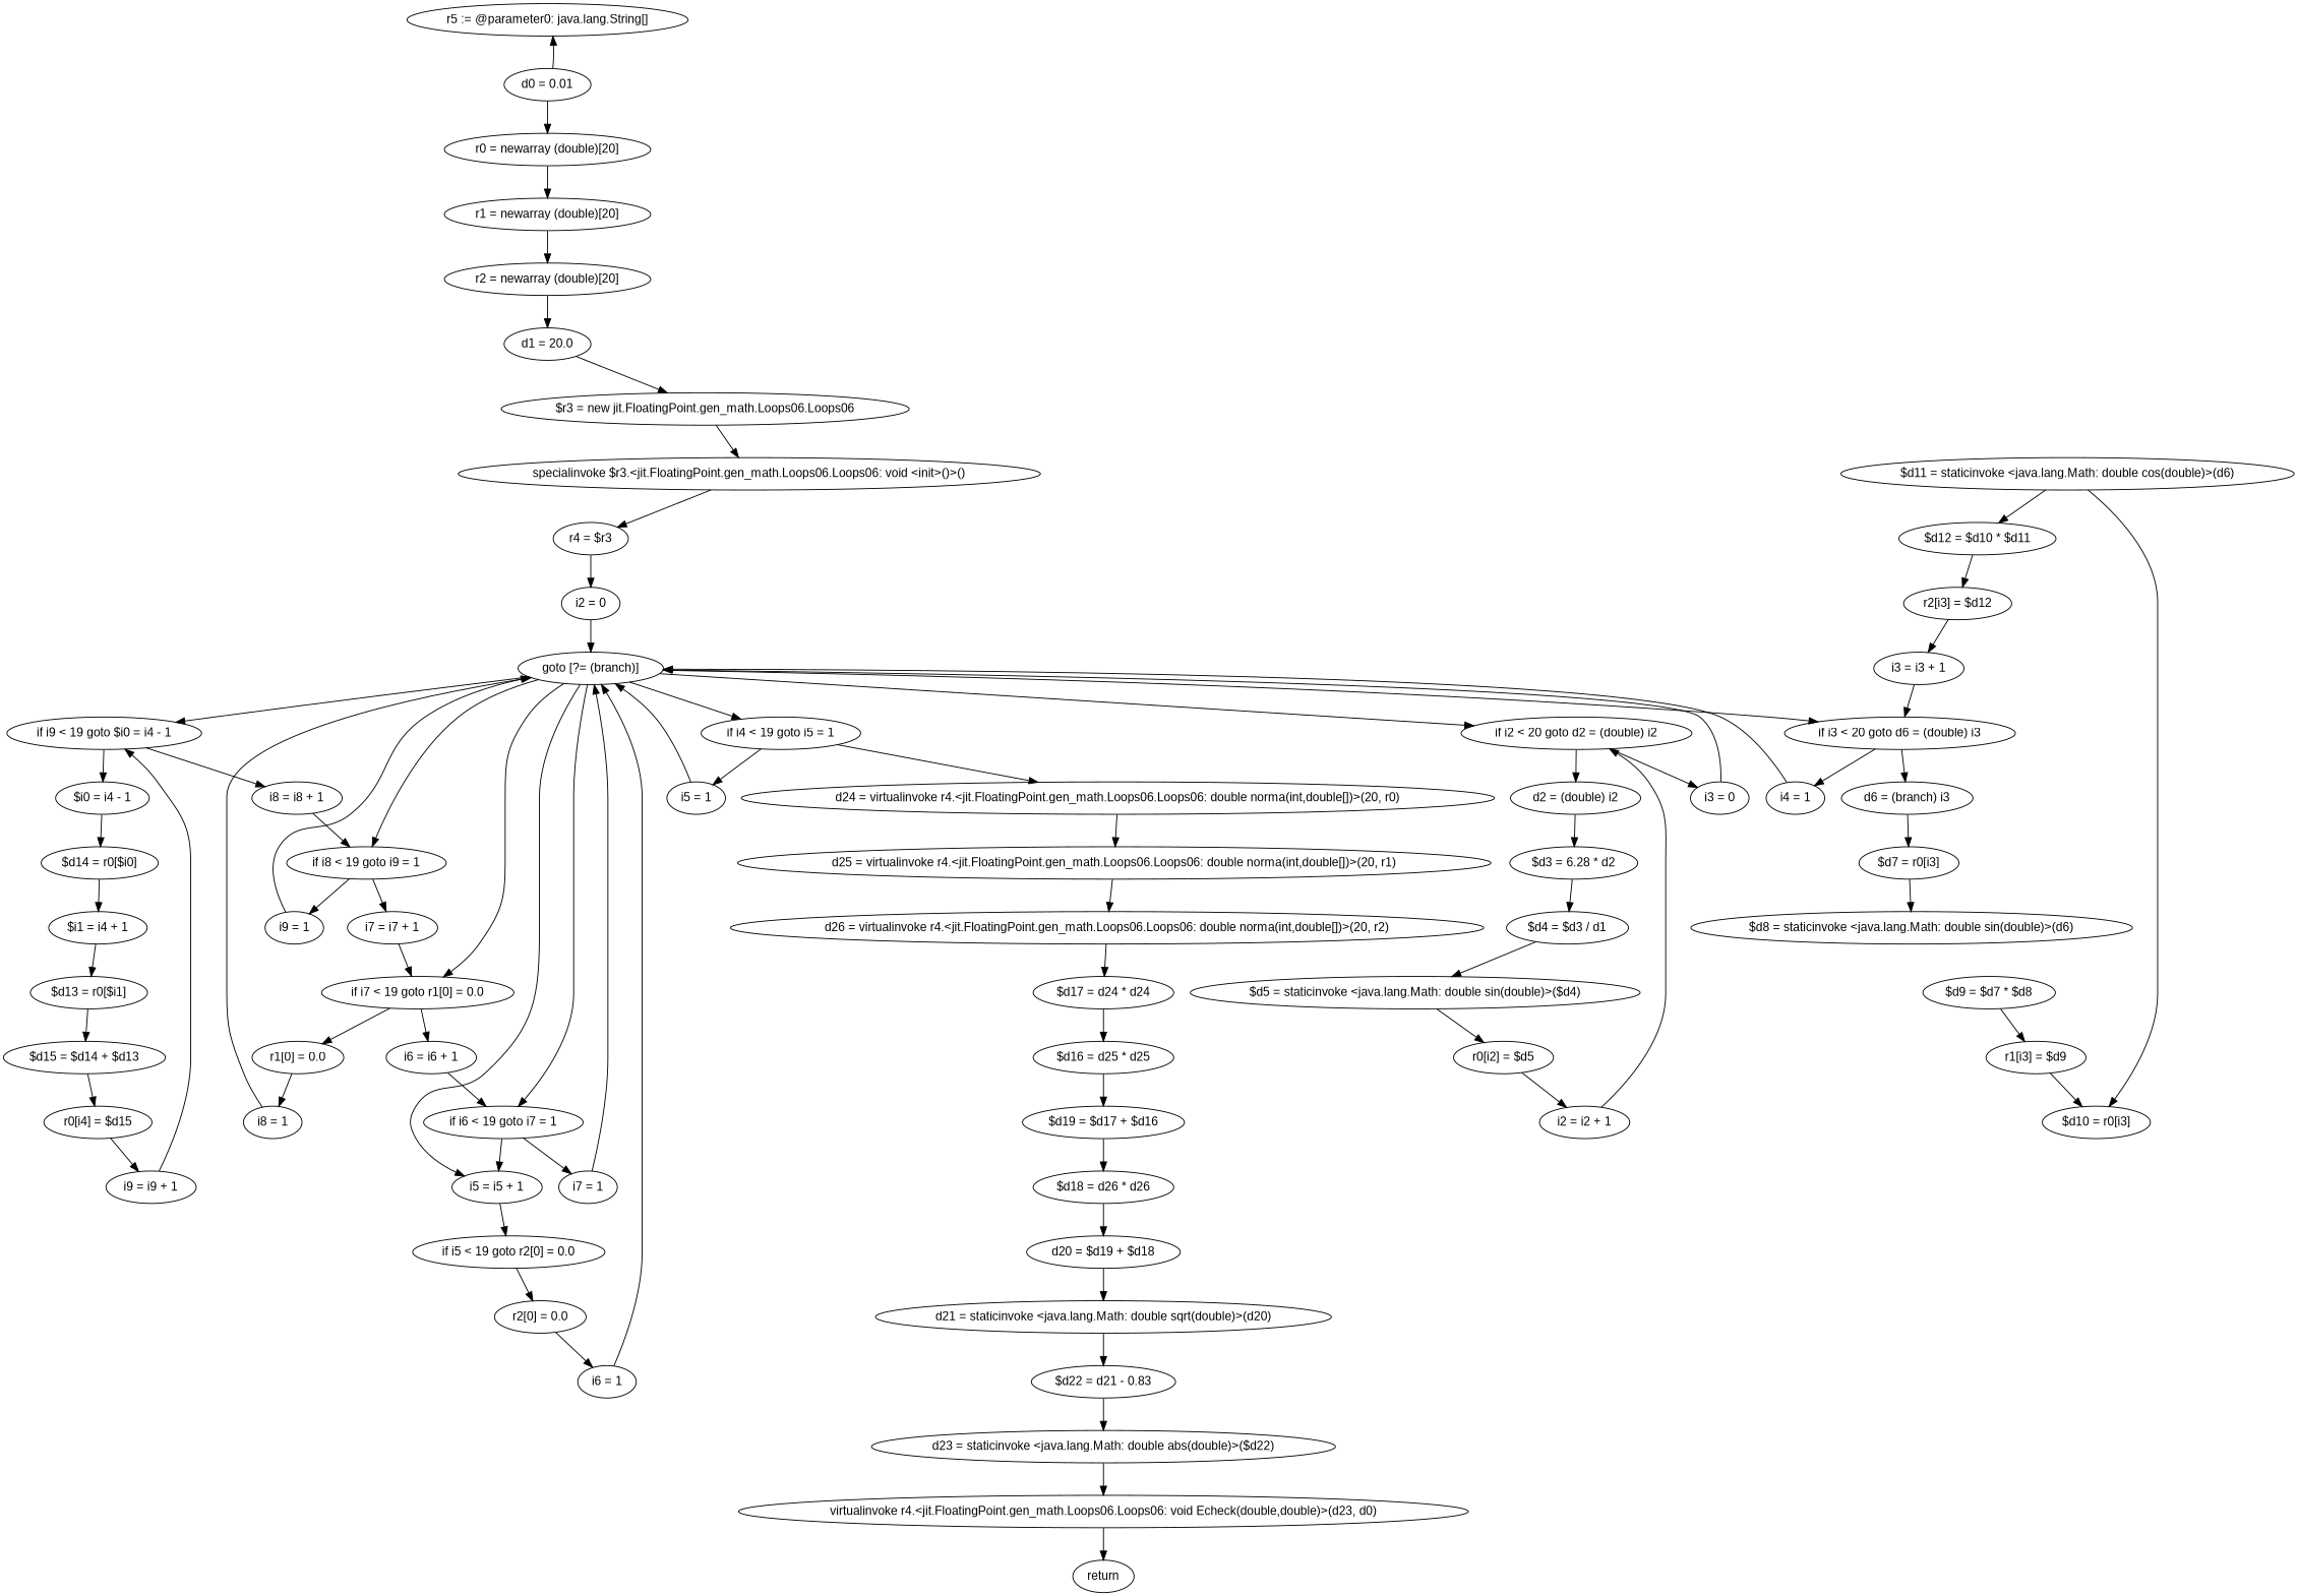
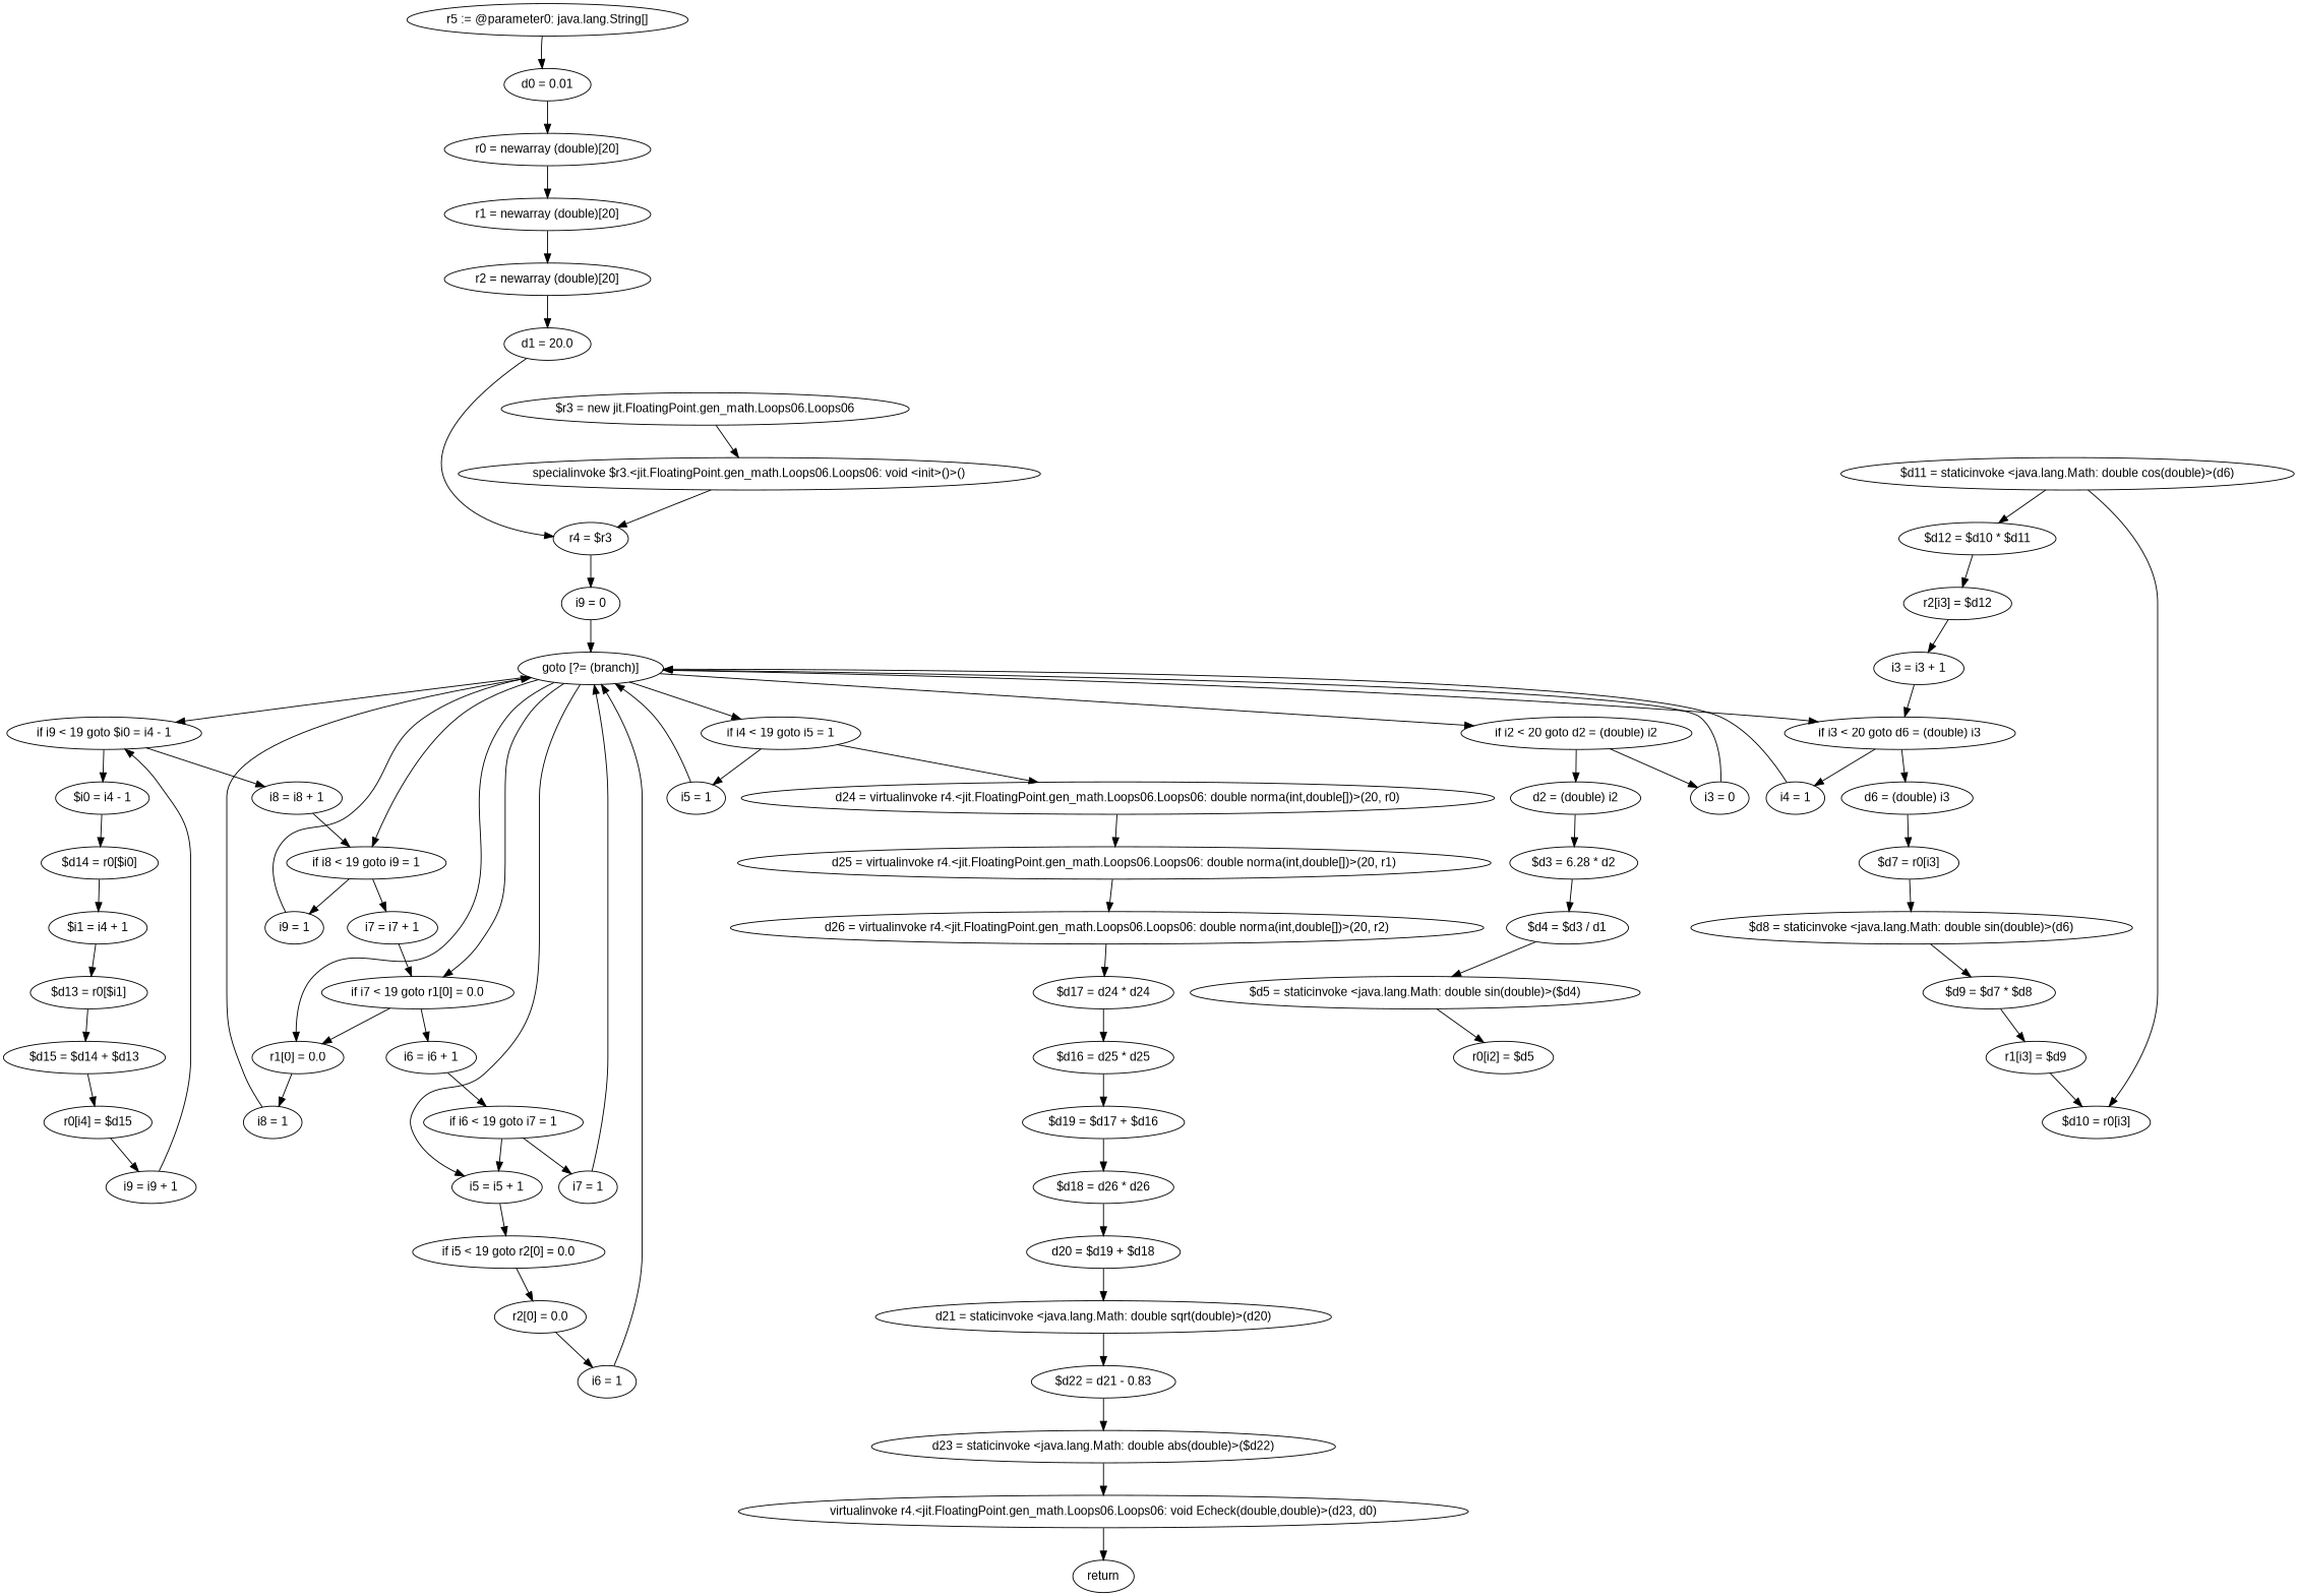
  digraph {
    fontname="Liberation Sans"
    node [fontname="Liberation Sans"]
    edge [fontname="Liberation Sans"]
    "r5 := @parameter0: java.lang.String[]"
    "d0 = 0.01"
    "r0 = newarray (double)[20]"
    "r1 = newarray (double)[20]"
    "r2 = newarray (double)[20]"
    "d1 = 20.0"
    "$r3 = new jit.FloatingPoint.gen_math.Loops06.Loops06"
    "specialinvoke $r3.<jit.FloatingPoint.gen_math.Loops06.Loops06: void <init>()>()"
    "r4 = $r3"
-   "i2 = 0"
+   "i2 = 0" [label="i9 = 0"]
    "goto [?= (branch)]"
    "if i2 < 20 goto d2 = (double) i2"
    "if i3 < 20 goto d6 = (double) i3"
    "if i9 < 19 goto $i0 = i4 - 1"
    "if i8 < 19 goto i9 = 1"
    "if i7 < 19 goto r1[0] = 0.0"
    "if i6 < 19 goto i7 = 1"
    "if i4 < 19 goto i5 = 1"
    "i5 = i5 + 1"
    "d2 = (double) i2"
    "i3 = 0"
-   "d6 = (double) i3" [label="d6 = (branch) i3"]
+   "d6 = (double) i3"
    "i4 = 1"
    "$i0 = i4 - 1"
    "i8 = i8 + 1"
    "i9 = 1"
    "i7 = i7 + 1"
    "r1[0] = 0.0"
    "i6 = i6 + 1"
    "i7 = 1"
    "if i5 < 19 goto r2[0] = 0.0"
    "r2[0] = 0.0"
    "i5 = 1"
    "d24 = virtualinvoke r4.<jit.FloatingPoint.gen_math.Loops06.Loops06: double norma(int,double[])>(20, r0)"
    "$d3 = 6.28 * d2"
    "$d4 = $d3 / d1"
    "$d5 = staticinvoke <java.lang.Math: double sin(double)>($d4)"
    "r0[i2] = $d5"
-   "i2 = i2 + 1"
    "$d7 = r0[i3]"
    "$d8 = staticinvoke <java.lang.Math: double sin(double)>(d6)"
    "$d9 = $d7 * $d8"
    "r1[i3] = $d9"
    "$d10 = r0[i3]"
    "$d11 = staticinvoke <java.lang.Math: double cos(double)>(d6)"
    "$d12 = $d10 * $d11"
    "r2[i3] = $d12"
    "i3 = i3 + 1"
    "i6 = 1"
    "i8 = 1"
    "$d14 = r0[$i0]"
    "$i1 = i4 + 1"
    "$d13 = r0[$i1]"
    "$d15 = $d14 + $d13"
    "r0[i4] = $d15"
    "i9 = i9 + 1"
    "d25 = virtualinvoke r4.<jit.FloatingPoint.gen_math.Loops06.Loops06: double norma(int,double[])>(20, r1)"
    "d26 = virtualinvoke r4.<jit.FloatingPoint.gen_math.Loops06.Loops06: double norma(int,double[])>(20, r2)"
    "$d17 = d24 * d24"
    "$d16 = d25 * d25"
    "$d19 = $d17 + $d16"
    "$d18 = d26 * d26"
    "d20 = $d19 + $d18"
    "d21 = staticinvoke <java.lang.Math: double sqrt(double)>(d20)"
    "$d22 = d21 - 0.83"
    "d23 = staticinvoke <java.lang.Math: double abs(double)>($d22)"
    "virtualinvoke r4.<jit.FloatingPoint.gen_math.Loops06.Loops06: void Echeck(double,double)>(d23, d0)"
    return
-   "d0 = 0.01" -> "r5 := @parameter0: java.lang.String[]"
+   "r5 := @parameter0: java.lang.String[]" -> "d0 = 0.01"
    "d0 = 0.01" -> "r0 = newarray (double)[20]"
    "r0 = newarray (double)[20]" -> "r1 = newarray (double)[20]"
    "r1 = newarray (double)[20]" -> "r2 = newarray (double)[20]"
    "r2 = newarray (double)[20]" -> "d1 = 20.0"
-   "d1 = 20.0" -> "$r3 = new jit.FloatingPoint.gen_math.Loops06.Loops06"
+   "d1 = 20.0" -> "r4 = $r3"
    "$r3 = new jit.FloatingPoint.gen_math.Loops06.Loops06" -> "specialinvoke $r3.<jit.FloatingPoint.gen_math.Loops06.Loops06: void <init>()>()"
    "specialinvoke $r3.<jit.FloatingPoint.gen_math.Loops06.Loops06: void <init>()>()" -> "r4 = $r3"
    "r4 = $r3" -> "i2 = 0"
    "i2 = 0" -> "goto [?= (branch)]"
    "goto [?= (branch)]" -> "if i2 < 20 goto d2 = (double) i2"
    "goto [?= (branch)]" -> "if i3 < 20 goto d6 = (double) i3"
    "goto [?= (branch)]" -> "if i9 < 19 goto $i0 = i4 - 1"
    "goto [?= (branch)]" -> "if i8 < 19 goto i9 = 1"
    "goto [?= (branch)]" -> "if i7 < 19 goto r1[0] = 0.0"
-   "goto [?= (branch)]" -> "if i6 < 19 goto i7 = 1"
+   "goto [?= (branch)]" -> "r1[0] = 0.0"
    "goto [?= (branch)]" -> "if i4 < 19 goto i5 = 1"
    "goto [?= (branch)]" -> "i5 = i5 + 1"
    "if i2 < 20 goto d2 = (double) i2" -> "d2 = (double) i2"
    "if i2 < 20 goto d2 = (double) i2" -> "i3 = 0"
    "if i3 < 20 goto d6 = (double) i3" -> "d6 = (double) i3"
    "if i3 < 20 goto d6 = (double) i3" -> "i4 = 1"
    "if i9 < 19 goto $i0 = i4 - 1" -> "$i0 = i4 - 1"
    "if i9 < 19 goto $i0 = i4 - 1" -> "i8 = i8 + 1"
    "if i8 < 19 goto i9 = 1" -> "i9 = 1"
    "if i8 < 19 goto i9 = 1" -> "i7 = i7 + 1"
    "if i7 < 19 goto r1[0] = 0.0" -> "r1[0] = 0.0"
    "if i7 < 19 goto r1[0] = 0.0" -> "i6 = i6 + 1"
    "if i6 < 19 goto i7 = 1" -> "i5 = i5 + 1"
    "if i6 < 19 goto i7 = 1" -> "i7 = 1"
    "if i4 < 19 goto i5 = 1" -> "i5 = 1"
    "if i4 < 19 goto i5 = 1" -> "d24 = virtualinvoke r4.<jit.FloatingPoint.gen_math.Loops06.Loops06: double norma(int,double[])>(20, r0)"
    "i5 = i5 + 1" -> "if i5 < 19 goto r2[0] = 0.0"
    "d2 = (double) i2" -> "$d3 = 6.28 * d2"
    "i3 = 0" -> "goto [?= (branch)]"
    "d6 = (double) i3" -> "$d7 = r0[i3]"
    "i4 = 1" -> "goto [?= (branch)]"
    "$i0 = i4 - 1" -> "$d14 = r0[$i0]"
    "i8 = i8 + 1" -> "if i8 < 19 goto i9 = 1"
    "i9 = 1" -> "goto [?= (branch)]"
    "i7 = i7 + 1" -> "if i7 < 19 goto r1[0] = 0.0"
    "r1[0] = 0.0" -> "i8 = 1"
    "i6 = i6 + 1" -> "if i6 < 19 goto i7 = 1"
    "i7 = 1" -> "goto [?= (branch)]"
    "if i5 < 19 goto r2[0] = 0.0" -> "r2[0] = 0.0"
    "r2[0] = 0.0" -> "i6 = 1"
    "i5 = 1" -> "goto [?= (branch)]"
    "d24 = virtualinvoke r4.<jit.FloatingPoint.gen_math.Loops06.Loops06: double norma(int,double[])>(20, r0)" -> "d25 = virtualinvoke r4.<jit.FloatingPoint.gen_math.Loops06.Loops06: double norma(int,double[])>(20, r1)"
    "$d3 = 6.28 * d2" -> "$d4 = $d3 / d1"
    "$d4 = $d3 / d1" -> "$d5 = staticinvoke <java.lang.Math: double sin(double)>($d4)"
    "$d5 = staticinvoke <java.lang.Math: double sin(double)>($d4)" -> "r0[i2] = $d5"
-   "r0[i2] = $d5" -> "i2 = i2 + 1"
-   "i2 = i2 + 1" -> "if i2 < 20 goto d2 = (double) i2"
    "$d7 = r0[i3]" -> "$d8 = staticinvoke <java.lang.Math: double sin(double)>(d6)"
+   "$d8 = staticinvoke <java.lang.Math: double sin(double)>(d6)" -> "$d9 = $d7 * $d8"
    "$d9 = $d7 * $d8" -> "r1[i3] = $d9"
    "r1[i3] = $d9" -> "$d10 = r0[i3]"
    "$d11 = staticinvoke <java.lang.Math: double cos(double)>(d6)" -> "$d10 = r0[i3]"
    "$d11 = staticinvoke <java.lang.Math: double cos(double)>(d6)" -> "$d12 = $d10 * $d11"
    "$d12 = $d10 * $d11" -> "r2[i3] = $d12"
    "r2[i3] = $d12" -> "i3 = i3 + 1"
    "i3 = i3 + 1" -> "if i3 < 20 goto d6 = (double) i3"
    "i6 = 1" -> "goto [?= (branch)]"
    "i8 = 1" -> "goto [?= (branch)]"
    "$d14 = r0[$i0]" -> "$i1 = i4 + 1"
    "$i1 = i4 + 1" -> "$d13 = r0[$i1]"
    "$d13 = r0[$i1]" -> "$d15 = $d14 + $d13"
    "$d15 = $d14 + $d13" -> "r0[i4] = $d15"
    "r0[i4] = $d15" -> "i9 = i9 + 1"
    "i9 = i9 + 1" -> "if i9 < 19 goto $i0 = i4 - 1"
    "d25 = virtualinvoke r4.<jit.FloatingPoint.gen_math.Loops06.Loops06: double norma(int,double[])>(20, r1)" -> "d26 = virtualinvoke r4.<jit.FloatingPoint.gen_math.Loops06.Loops06: double norma(int,double[])>(20, r2)"
    "d26 = virtualinvoke r4.<jit.FloatingPoint.gen_math.Loops06.Loops06: double norma(int,double[])>(20, r2)" -> "$d17 = d24 * d24"
    "$d17 = d24 * d24" -> "$d16 = d25 * d25"
    "$d16 = d25 * d25" -> "$d19 = $d17 + $d16"
    "$d19 = $d17 + $d16" -> "$d18 = d26 * d26"
    "$d18 = d26 * d26" -> "d20 = $d19 + $d18"
    "d20 = $d19 + $d18" -> "d21 = staticinvoke <java.lang.Math: double sqrt(double)>(d20)"
    "d21 = staticinvoke <java.lang.Math: double sqrt(double)>(d20)" -> "$d22 = d21 - 0.83"
    "$d22 = d21 - 0.83" -> "d23 = staticinvoke <java.lang.Math: double abs(double)>($d22)"
    "d23 = staticinvoke <java.lang.Math: double abs(double)>($d22)" -> "virtualinvoke r4.<jit.FloatingPoint.gen_math.Loops06.Loops06: void Echeck(double,double)>(d23, d0)"
    "virtualinvoke r4.<jit.FloatingPoint.gen_math.Loops06.Loops06: void Echeck(double,double)>(d23, d0)" -> return
  }
